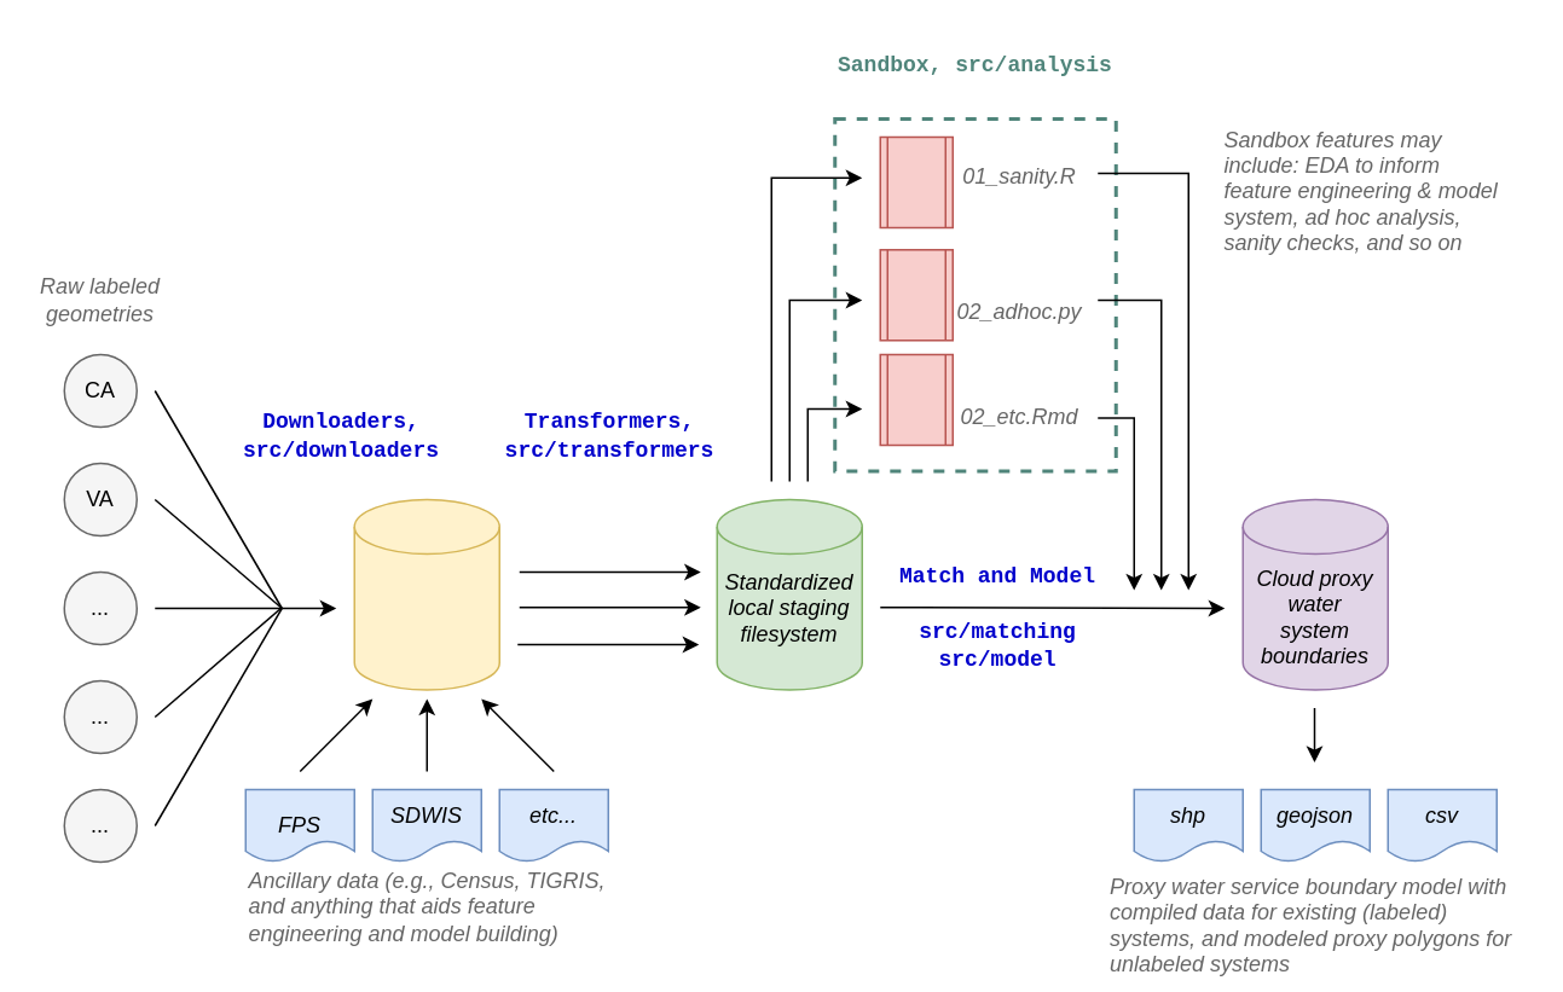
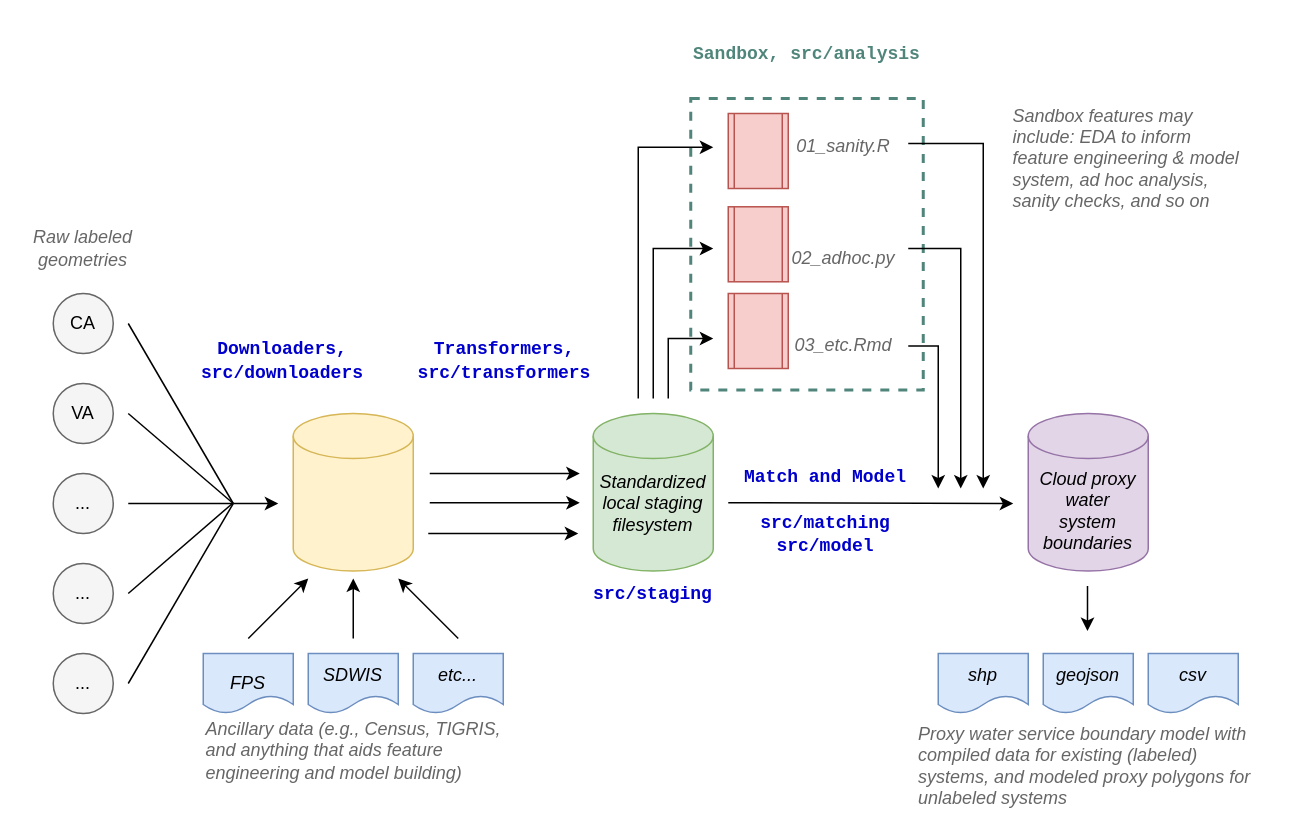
  <mxCell id="0" />
  <mxCell id="1" parent="0" />
  <mxCell id="2" value="" style="rounded=0;whiteSpace=wrap;html=1;dashed=1;fontFamily=Courier New;fontColor=#666666;strokeWidth=2;fillColor=none;strokeColor=#50857B;" parent="1" vertex="1"><mxGeometry x="460" y="65" width="155" height="194.38" as="geometry" /></mxCell>
  <mxCell id="3" value="" style="ellipse;whiteSpace=wrap;html=1;aspect=fixed;fillColor=#f5f5f5;fontColor=#333333;strokeColor=#666666;" parent="1" vertex="1"><mxGeometry x="35" y="195" width="40" height="40" as="geometry" /></mxCell>
  <mxCell id="4" value="" style="ellipse;whiteSpace=wrap;html=1;aspect=fixed;fillColor=#f5f5f5;fontColor=#333333;strokeColor=#666666;" parent="1" vertex="1"><mxGeometry x="35" y="255" width="40" height="40" as="geometry" /></mxCell>
  <mxCell id="5" value="" style="ellipse;whiteSpace=wrap;html=1;aspect=fixed;fillColor=#f5f5f5;fontColor=#333333;strokeColor=#666666;" parent="1" vertex="1"><mxGeometry x="35" y="315" width="40" height="40" as="geometry" /></mxCell>
  <mxCell id="6" value="" style="ellipse;whiteSpace=wrap;html=1;aspect=fixed;fillColor=#f5f5f5;fontColor=#333333;strokeColor=#666666;" parent="1" vertex="1"><mxGeometry x="35" y="375" width="40" height="40" as="geometry" /></mxCell>
  <mxCell id="7" value="" style="ellipse;whiteSpace=wrap;html=1;aspect=fixed;fillColor=#f5f5f5;fontColor=#333333;strokeColor=#666666;" parent="1" vertex="1"><mxGeometry x="35" y="435" width="40" height="40" as="geometry" /></mxCell>
  <mxCell id="8" value="" style="endArrow=none;html=1;rounded=0;" parent="1" edge="1"><mxGeometry width="50" height="50" relative="1" as="geometry"><mxPoint x="85" y="455" as="sourcePoint" /><mxPoint x="155" y="335" as="targetPoint" /></mxGeometry></mxCell>
  <mxCell id="9" value="" style="endArrow=none;html=1;rounded=0;" parent="1" edge="1"><mxGeometry width="50" height="50" relative="1" as="geometry"><mxPoint x="85" y="215" as="sourcePoint" /><mxPoint x="155" y="335" as="targetPoint" /></mxGeometry></mxCell>
  <mxCell id="10" value="" style="endArrow=none;html=1;rounded=0;" parent="1" edge="1"><mxGeometry width="50" height="50" relative="1" as="geometry"><mxPoint x="85" y="275" as="sourcePoint" /><mxPoint x="155" y="335" as="targetPoint" /></mxGeometry></mxCell>
  <mxCell id="11" value="" style="endArrow=none;html=1;rounded=0;" parent="1" edge="1"><mxGeometry width="50" height="50" relative="1" as="geometry"><mxPoint x="85" y="335" as="sourcePoint" /><mxPoint x="155" y="335" as="targetPoint" /></mxGeometry></mxCell>
  <mxCell id="12" value="" style="endArrow=none;html=1;rounded=0;" parent="1" edge="1"><mxGeometry width="50" height="50" relative="1" as="geometry"><mxPoint x="85" y="395" as="sourcePoint" /><mxPoint x="155" y="334.5" as="targetPoint" /></mxGeometry></mxCell>
  <mxCell id="13" value="" style="endArrow=classic;html=1;rounded=0;" parent="1" edge="1"><mxGeometry width="50" height="50" relative="1" as="geometry"><mxPoint x="155" y="335" as="sourcePoint" /><mxPoint x="185" y="335" as="targetPoint" /></mxGeometry></mxCell>
  <mxCell id="14" value="&lt;i&gt;Raw labeled geometries&lt;/i&gt;" style="text;html=1;strokeColor=none;fillColor=none;align=center;verticalAlign=middle;whiteSpace=wrap;rounded=0;fontColor=#666666;" parent="1" vertex="1"><mxGeometry x="20" y="150" width="70" height="30" as="geometry" /></mxCell>
  <mxCell id="15" value="CA" style="text;html=1;strokeColor=none;fillColor=none;align=center;verticalAlign=middle;whiteSpace=wrap;rounded=0;" parent="1" vertex="1"><mxGeometry x="25" y="200" width="60" height="30" as="geometry" /></mxCell>
  <mxCell id="16" value="VA" style="text;html=1;strokeColor=none;fillColor=none;align=center;verticalAlign=middle;whiteSpace=wrap;rounded=0;" parent="1" vertex="1"><mxGeometry x="25" y="257.5" width="60" height="35" as="geometry" /></mxCell>
  <mxCell id="17" value="" style="shape=cylinder3;whiteSpace=wrap;html=1;boundedLbl=1;backgroundOutline=1;size=15;fillColor=#fff2cc;strokeColor=#d6b656;" parent="1" vertex="1"><mxGeometry x="195" y="275" width="80" height="105" as="geometry" /></mxCell>
  <mxCell id="18" value="" style="shape=document;whiteSpace=wrap;html=1;boundedLbl=1;fillColor=#dae8fc;strokeColor=#6c8ebf;" parent="1" vertex="1"><mxGeometry x="135" y="435" width="60" height="40" as="geometry" /></mxCell>
  <mxCell id="19" value="" style="shape=document;whiteSpace=wrap;html=1;boundedLbl=1;fillColor=#dae8fc;strokeColor=#6c8ebf;" parent="1" vertex="1"><mxGeometry x="205" y="435" width="60" height="40" as="geometry" /></mxCell>
  <mxCell id="20" value="" style="shape=document;whiteSpace=wrap;html=1;boundedLbl=1;fillColor=#dae8fc;strokeColor=#6c8ebf;" parent="1" vertex="1"><mxGeometry x="275" y="435" width="60" height="40" as="geometry" /></mxCell>
  <mxCell id="21" value="" style="endArrow=classic;html=1;rounded=0;" parent="1" edge="1"><mxGeometry width="50" height="50" relative="1" as="geometry"><mxPoint x="165" y="425" as="sourcePoint" /><mxPoint x="205" y="385" as="targetPoint" /></mxGeometry></mxCell>
  <mxCell id="22" value="" style="endArrow=classic;html=1;rounded=0;" parent="1" edge="1"><mxGeometry width="50" height="50" relative="1" as="geometry"><mxPoint x="305" y="425" as="sourcePoint" /><mxPoint x="265" y="385" as="targetPoint" /></mxGeometry></mxCell>
  <mxCell id="23" value="" style="endArrow=classic;html=1;rounded=0;" parent="1" edge="1"><mxGeometry width="50" height="50" relative="1" as="geometry"><mxPoint x="235" y="425" as="sourcePoint" /><mxPoint x="235" y="385" as="targetPoint" /></mxGeometry></mxCell>
  <mxCell id="24" value="&lt;i&gt;Ancillary data (e.g., Census, TIGRIS, and anything that aids feature engineering and model building)&lt;/i&gt;" style="text;html=1;strokeColor=none;fillColor=none;align=left;verticalAlign=middle;whiteSpace=wrap;rounded=0;fontColor=#666666;" parent="1" vertex="1"><mxGeometry x="135" y="485" width="200" height="30" as="geometry" /></mxCell>
  <mxCell id="25" value="&lt;i&gt;FPS&lt;/i&gt;" style="text;html=1;strokeColor=none;fillColor=none;align=center;verticalAlign=middle;whiteSpace=wrap;rounded=0;" parent="1" vertex="1"><mxGeometry x="140" y="435" width="50" height="40" as="geometry" /></mxCell>
  <mxCell id="26" value="&lt;i&gt;SDWIS&lt;/i&gt;" style="text;html=1;strokeColor=none;fillColor=none;align=center;verticalAlign=middle;whiteSpace=wrap;rounded=0;" parent="1" vertex="1"><mxGeometry x="210" y="435" width="50" height="30" as="geometry" /></mxCell>
  <mxCell id="27" value="&lt;i&gt;etc...&lt;/i&gt;" style="text;html=1;strokeColor=none;fillColor=none;align=center;verticalAlign=middle;whiteSpace=wrap;rounded=0;" parent="1" vertex="1"><mxGeometry x="280" y="435" width="50" height="30" as="geometry" /></mxCell>
  <mxCell id="28" value="" style="endArrow=classic;html=1;rounded=0;" parent="1" edge="1"><mxGeometry width="50" height="50" relative="1" as="geometry"><mxPoint x="286" y="315" as="sourcePoint" /><mxPoint x="386" y="315" as="targetPoint" /></mxGeometry></mxCell>
  <mxCell id="29" value="" style="endArrow=classic;html=1;rounded=0;" parent="1" edge="1"><mxGeometry width="50" height="50" relative="1" as="geometry"><mxPoint x="286" y="334.5" as="sourcePoint" /><mxPoint x="386" y="334.5" as="targetPoint" /></mxGeometry></mxCell>
  <mxCell id="30" value="" style="endArrow=classic;html=1;rounded=0;" parent="1" edge="1"><mxGeometry width="50" height="50" relative="1" as="geometry"><mxPoint x="285" y="355" as="sourcePoint" /><mxPoint x="385" y="355" as="targetPoint" /></mxGeometry></mxCell>
  <mxCell id="31" value="&lt;b&gt;&lt;font face=&quot;Courier New&quot;&gt;Transformers,&lt;br&gt;src/transformers&lt;br&gt;&lt;/font&gt;&lt;/b&gt;" style="text;html=1;strokeColor=none;fillColor=none;align=center;verticalAlign=middle;whiteSpace=wrap;rounded=0;fontColor=#0000CC;" parent="1" vertex="1"><mxGeometry x="306" y="225" width="60" height="30" as="geometry" /></mxCell>
  <mxCell id="32" value="" style="shape=cylinder3;whiteSpace=wrap;html=1;boundedLbl=1;backgroundOutline=1;size=15;fillColor=#d5e8d4;strokeColor=#82b366;" parent="1" vertex="1"><mxGeometry x="395" y="275" width="80" height="105" as="geometry" /></mxCell>
  <mxCell id="33" value="&lt;i&gt;Standardized&lt;br&gt;local staging filesystem&lt;/i&gt;" style="text;html=1;strokeColor=none;fillColor=none;align=center;verticalAlign=middle;whiteSpace=wrap;rounded=0;" parent="1" vertex="1"><mxGeometry x="400" y="320" width="70" height="30" as="geometry" /></mxCell>
  <mxCell id="34" value="" style="endArrow=classic;html=1;rounded=0;" parent="1" edge="1"><mxGeometry width="50" height="50" relative="1" as="geometry"><mxPoint x="445" y="265" as="sourcePoint" /><mxPoint x="475" y="225" as="targetPoint" /><Array as="points"><mxPoint x="445" y="225" /></Array></mxGeometry></mxCell>
  <mxCell id="35" value="" style="endArrow=classic;html=1;rounded=0;" parent="1" edge="1"><mxGeometry width="50" height="50" relative="1" as="geometry"><mxPoint x="425" y="265" as="sourcePoint" /><mxPoint x="475" y="97.5" as="targetPoint" /><Array as="points"><mxPoint x="425" y="97.5" /></Array></mxGeometry></mxCell>
  <mxCell id="36" value="" style="shape=process;whiteSpace=wrap;html=1;backgroundOutline=1;fontFamily=Courier New;fillColor=#f8cecc;strokeColor=#b85450;" parent="1" vertex="1"><mxGeometry x="485" y="75" width="40" height="50" as="geometry" /></mxCell>
  <mxCell id="37" value="&lt;i&gt;&lt;font color=&quot;#666666&quot;&gt;Sandbox features may include: EDA to inform feature engineering &amp;amp; model system,&amp;nbsp;&lt;/font&gt;&lt;/i&gt;&lt;i&gt;&lt;font color=&quot;#666666&quot;&gt;ad hoc analysis, sanity checks, and so on&lt;/font&gt;&lt;/i&gt;" style="text;html=1;strokeColor=none;fillColor=none;align=left;verticalAlign=middle;whiteSpace=wrap;rounded=0;" parent="1" vertex="1"><mxGeometry x="672.5" y="45" width="152.5" height="120" as="geometry" /></mxCell>
  <mxCell id="38" value="" style="endArrow=classic;html=1;rounded=0;" parent="1" edge="1"><mxGeometry width="50" height="50" relative="1" as="geometry"><mxPoint x="485" y="334.5" as="sourcePoint" /><mxPoint x="675" y="335" as="targetPoint" /></mxGeometry></mxCell>
  <mxCell id="39" value="&lt;b&gt;&lt;font face=&quot;Courier New&quot; style=&quot;font-size: 12px&quot;&gt;Match and Model &lt;br&gt;&lt;br&gt;src/matching&lt;br&gt;src/model&lt;br&gt;&lt;/font&gt;&lt;/b&gt;" style="text;html=1;strokeColor=none;fillColor=none;align=center;verticalAlign=middle;whiteSpace=wrap;rounded=0;fontColor=#0000CC;" parent="1" vertex="1"><mxGeometry x="465" y="325" width="170" height="30" as="geometry" /></mxCell>
  <mxCell id="40" value="" style="shape=cylinder3;whiteSpace=wrap;html=1;boundedLbl=1;backgroundOutline=1;size=15;fillColor=#e1d5e7;strokeColor=#9673a6;" parent="1" vertex="1"><mxGeometry x="685" y="275" width="80" height="105" as="geometry" /></mxCell>
  <mxCell id="41" value="&lt;i&gt;Cloud proxy water system boundaries&lt;/i&gt;" style="text;html=1;strokeColor=none;fillColor=none;align=center;verticalAlign=middle;whiteSpace=wrap;rounded=0;" parent="1" vertex="1"><mxGeometry x="690" y="325" width="70" height="30" as="geometry" /></mxCell>
  <mxCell id="42" value="" style="endArrow=classic;html=1;rounded=0;" parent="1" edge="1"><mxGeometry width="50" height="50" relative="1" as="geometry"><mxPoint x="605" y="95" as="sourcePoint" /><mxPoint x="655" y="325" as="targetPoint" /><Array as="points"><mxPoint x="655" y="95" /></Array></mxGeometry></mxCell>
  <mxCell id="43" value="" style="endArrow=classic;html=1;rounded=0;" parent="1" edge="1"><mxGeometry width="50" height="50" relative="1" as="geometry"><mxPoint x="605" y="230" as="sourcePoint" /><mxPoint x="625" y="325" as="targetPoint" /><Array as="points"><mxPoint x="625" y="230" /></Array></mxGeometry></mxCell>
  <mxCell id="44" value="" style="endArrow=classic;html=1;rounded=0;" parent="1" edge="1"><mxGeometry width="50" height="50" relative="1" as="geometry"><mxPoint x="724.5" y="390" as="sourcePoint" /><mxPoint x="724.5" y="420" as="targetPoint" /></mxGeometry></mxCell>
  <mxCell id="45" value="" style="shape=document;whiteSpace=wrap;html=1;boundedLbl=1;fillColor=#dae8fc;strokeColor=#6c8ebf;" parent="1" vertex="1"><mxGeometry x="625" y="435" width="60" height="40" as="geometry" /></mxCell>
  <mxCell id="46" value="" style="shape=document;whiteSpace=wrap;html=1;boundedLbl=1;fillColor=#dae8fc;strokeColor=#6c8ebf;" parent="1" vertex="1"><mxGeometry x="695" y="435" width="60" height="40" as="geometry" /></mxCell>
  <mxCell id="47" value="" style="shape=document;whiteSpace=wrap;html=1;boundedLbl=1;fillColor=#dae8fc;strokeColor=#6c8ebf;" parent="1" vertex="1"><mxGeometry x="765" y="435" width="60" height="40" as="geometry" /></mxCell>
  <mxCell id="48" value="&lt;i&gt;Proxy water service boundary model with compiled data for existing (labeled) systems, and modeled proxy polygons for unlabeled systems&lt;/i&gt;" style="text;html=1;strokeColor=none;fillColor=none;align=left;verticalAlign=middle;whiteSpace=wrap;rounded=0;fontColor=#666666;" parent="1" vertex="1"><mxGeometry x="610" y="495" width="230" height="30" as="geometry" /></mxCell>
  <mxCell id="49" value="&lt;i&gt;shp&lt;/i&gt;" style="text;html=1;strokeColor=none;fillColor=none;align=center;verticalAlign=middle;whiteSpace=wrap;rounded=0;" parent="1" vertex="1"><mxGeometry x="630" y="430" width="50" height="40" as="geometry" /></mxCell>
  <mxCell id="50" value="&lt;i&gt;geojson&lt;/i&gt;" style="text;html=1;strokeColor=none;fillColor=none;align=center;verticalAlign=middle;whiteSpace=wrap;rounded=0;" parent="1" vertex="1"><mxGeometry x="700" y="435" width="50" height="30" as="geometry" /></mxCell>
  <mxCell id="51" value="&lt;i&gt;csv&lt;/i&gt;" style="text;html=1;strokeColor=none;fillColor=none;align=center;verticalAlign=middle;whiteSpace=wrap;rounded=0;" parent="1" vertex="1"><mxGeometry x="770" y="435" width="50" height="30" as="geometry" /></mxCell>
  <mxCell id="52" value="..." style="text;html=1;strokeColor=none;fillColor=none;align=center;verticalAlign=middle;whiteSpace=wrap;rounded=0;" parent="1" vertex="1"><mxGeometry x="25" y="317.5" width="60" height="35" as="geometry" /></mxCell>
  <mxCell id="53" value="..." style="text;html=1;strokeColor=none;fillColor=none;align=center;verticalAlign=middle;whiteSpace=wrap;rounded=0;" parent="1" vertex="1"><mxGeometry x="25" y="377.5" width="60" height="35" as="geometry" /></mxCell>
  <mxCell id="54" value="..." style="text;html=1;strokeColor=none;fillColor=none;align=center;verticalAlign=middle;whiteSpace=wrap;rounded=0;" parent="1" vertex="1"><mxGeometry x="25" y="437.5" width="60" height="35" as="geometry" /></mxCell>
  <mxCell id="55" value="&lt;b&gt;&lt;font face=&quot;Courier New&quot;&gt;Sandbox, src/analysis&lt;/font&gt;&lt;/b&gt;" style="text;html=1;strokeColor=none;fillColor=none;align=left;verticalAlign=middle;whiteSpace=wrap;rounded=0;fontColor=#50857B;" parent="1" vertex="1"><mxGeometry x="460" y="20" width="175" height="30" as="geometry" /></mxCell>
  <mxCell id="56" value="&lt;b&gt;&lt;font face=&quot;Courier New&quot;&gt;Downloaders,&lt;br&gt;src/downloaders&lt;br&gt;&lt;/font&gt;&lt;/b&gt;" style="text;html=1;strokeColor=none;fillColor=default;align=center;verticalAlign=middle;whiteSpace=wrap;rounded=0;fontColor=#0000CC;" parent="1" vertex="1"><mxGeometry x="117.5" y="220" width="140" height="40" as="geometry" /></mxCell>
  <mxCell id="57" value="" style="shape=process;whiteSpace=wrap;html=1;backgroundOutline=1;fontFamily=Courier New;fillColor=#f8cecc;strokeColor=#b85450;" parent="1" vertex="1"><mxGeometry x="485" y="137.19" width="40" height="50" as="geometry" /></mxCell>
  <mxCell id="58" value="" style="shape=process;whiteSpace=wrap;html=1;backgroundOutline=1;fontFamily=Courier New;fillColor=#f8cecc;strokeColor=#b85450;" parent="1" vertex="1"><mxGeometry x="485" y="195" width="40" height="50" as="geometry" /></mxCell>
  <mxCell id="59" value="" style="endArrow=classic;html=1;rounded=0;" parent="1" edge="1"><mxGeometry width="50" height="50" relative="1" as="geometry"><mxPoint x="435" y="265" as="sourcePoint" /><mxPoint x="475" y="165" as="targetPoint" /><Array as="points"><mxPoint x="435" y="165" /></Array></mxGeometry></mxCell>
  <mxCell id="60" value="" style="endArrow=classic;html=1;rounded=0;" parent="1" edge="1"><mxGeometry width="50" height="50" relative="1" as="geometry"><mxPoint x="605" y="165" as="sourcePoint" /><mxPoint x="640" y="325" as="targetPoint" /><Array as="points"><mxPoint x="640" y="165" /></Array></mxGeometry></mxCell>
  <mxCell id="61" value="&lt;i&gt;01_sanity.R&lt;/i&gt;" style="text;html=1;strokeColor=none;fillColor=none;align=center;verticalAlign=middle;whiteSpace=wrap;rounded=0;fontColor=#666666;" parent="1" vertex="1"><mxGeometry x="527" y="82" width="70" height="30" as="geometry" /></mxCell>
- <mxCell id="62" value="&lt;i&gt;02_etc.Rmd&lt;/i&gt;" style="text;html=1;strokeColor=none;fillColor=none;align=center;verticalAlign=middle;whiteSpace=wrap;rounded=0;fontColor=#666666;" parent="1" vertex="1"><mxGeometry x="527" y="215" width="70" height="30" as="geometry" /></mxCell>
+ <mxCell id="62" value="&lt;i&gt;03_etc.Rmd&lt;/i&gt;" style="text;html=1;strokeColor=none;fillColor=none;align=center;verticalAlign=middle;whiteSpace=wrap;rounded=0;fontColor=#666666;" parent="1" vertex="1"><mxGeometry x="527" y="215" width="70" height="30" as="geometry" /></mxCell>
  <mxCell id="63" value="&lt;i&gt;02_adhoc.py&lt;/i&gt;" style="text;html=1;strokeColor=none;fillColor=none;align=center;verticalAlign=middle;whiteSpace=wrap;rounded=0;fontColor=#666666;" parent="1" vertex="1"><mxGeometry x="527" y="157.19" width="70" height="30" as="geometry" /></mxCell>
+ <mxCell id="64" value="&lt;b&gt;&lt;font face=&quot;Courier New&quot;&gt;src/staging&lt;br&gt;&lt;/font&gt;&lt;/b&gt;" style="text;html=1;strokeColor=none;fillColor=none;align=center;verticalAlign=middle;whiteSpace=wrap;rounded=0;fontColor=#0000CC;" parent="1" vertex="1"><mxGeometry x="405" y="380" width="60" height="30" as="geometry" /></mxCell>
